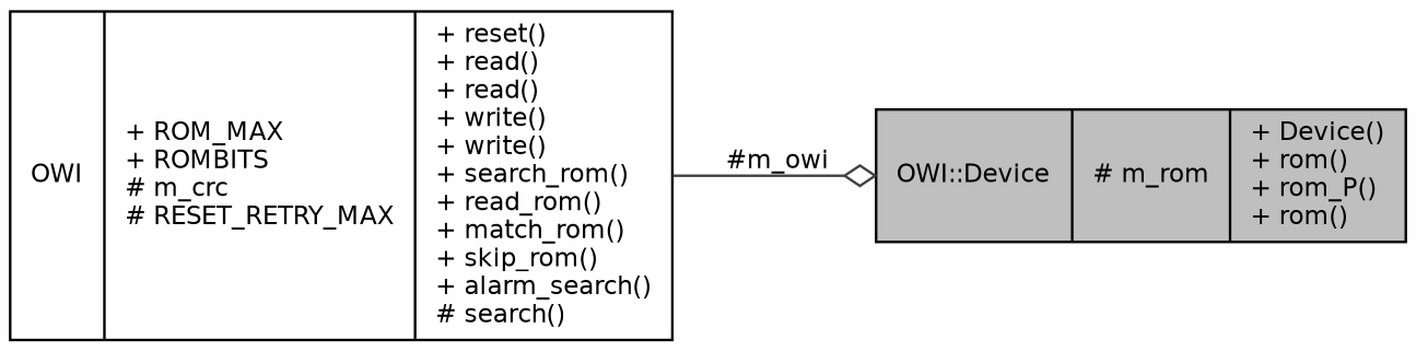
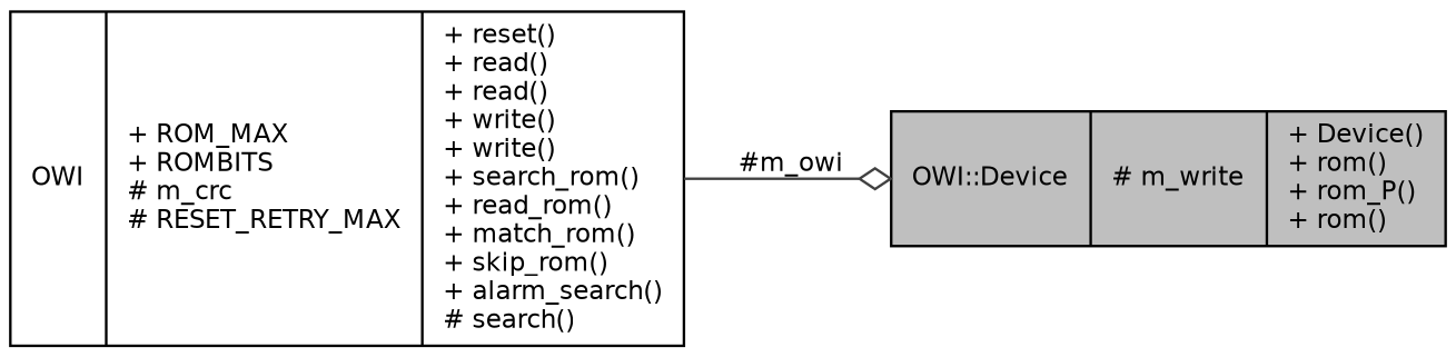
  digraph {
    rankdir=LR
    node [color=black fontname=Helvetica fontsize=10 shape=record style=filled]
-   n1 [fillcolor=grey75 fontcolor=black height=0.2 label="{OWI::Device\n|# m_rom\l|+ Device()\l+ rom()\l+ rom_P()\l+ rom()\l}" width=0.4]
+   n1 [fillcolor=grey75 fontcolor=black height=0.2 label="{OWI::Device\n|# m_write\l|+ Device()\l+ rom()\l+ rom_P()\l+ rom()\l}" width=0.4]
    n2 [fillcolor=white height=0.2 label="{OWI\n|+ ROM_MAX\l+ ROMBITS\l# m_crc\l# RESET_RETRY_MAX\l|+ reset()\l+ read()\l+ read()\l+ write()\l+ write()\l+ search_rom()\l+ read_rom()\l+ match_rom()\l+ skip_rom()\l+ alarm_search()\l# search()\l}" width=0.4]
    n2 -> n1 [arrowhead=odiamond color=grey25 fontname=Helvetica fontsize=10 label=" #m_owi" labelfontname=Helvetica labelfontsize=10 style=solid]
  }
